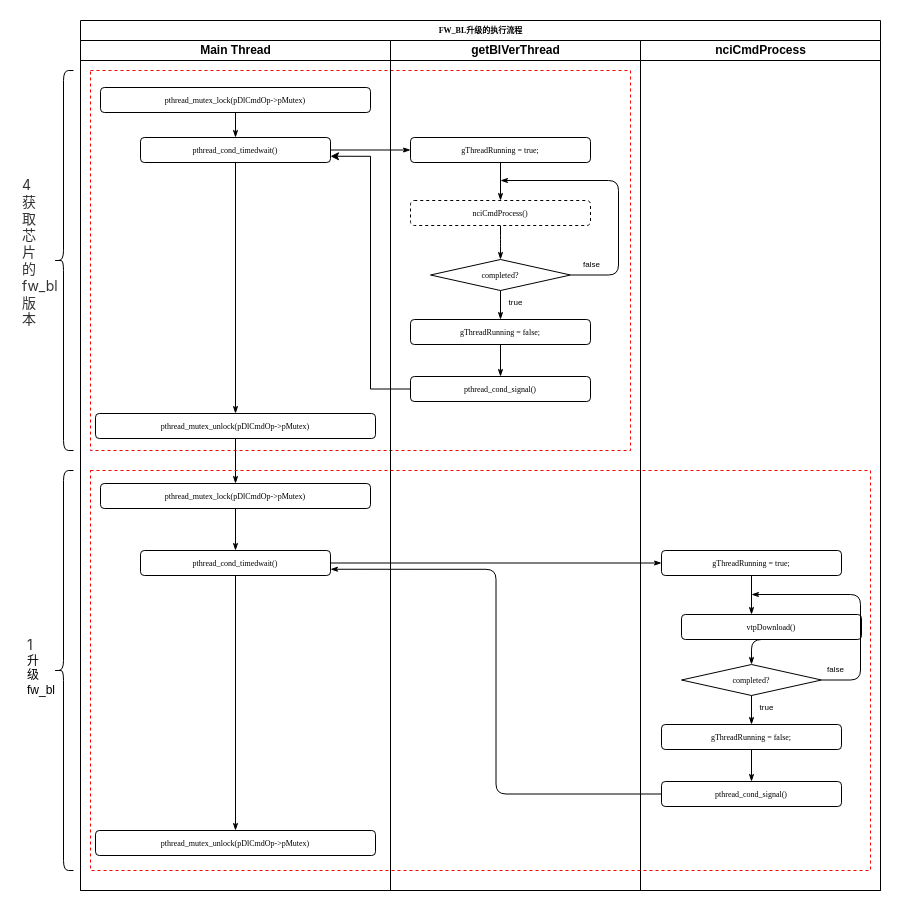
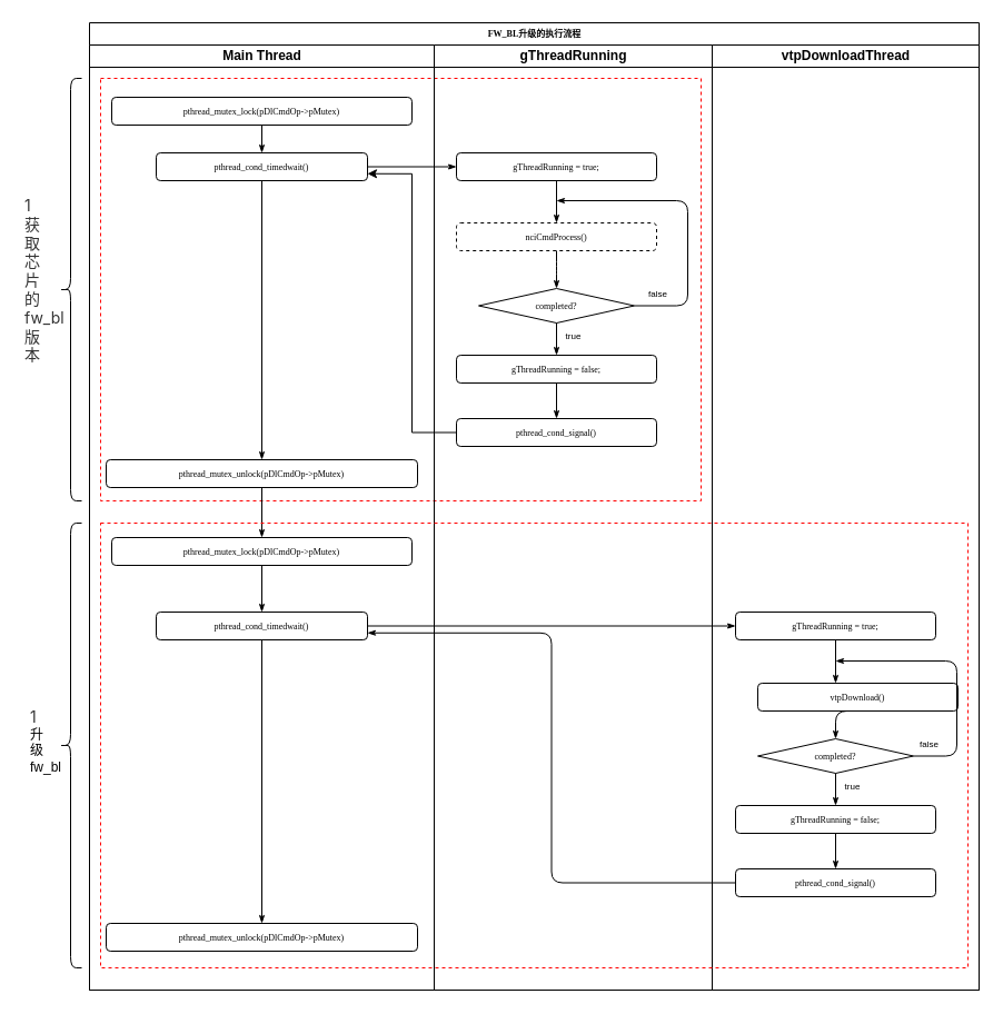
  <mxCell id="0" />
  <mxCell id="1" parent="0" />
  <mxCell id="2" value="" style="whiteSpace=wrap;html=1;dashed=1;fillColor=none;strokeColor=#FF0000;strokeWidth=1;" vertex="1" parent="1"><mxGeometry x="90" y="70" width="540" height="380" as="geometry" /></mxCell>
  <mxCell id="3" value="FW_BL升级的执行流程" style="swimlane;html=1;childLayout=stackLayout;startSize=20;rounded=0;shadow=0;labelBackgroundColor=none;strokeWidth=1;fontFamily=Verdana;fontSize=8;align=center;" parent="1" vertex="1"><mxGeometry x="80" y="20" width="800" height="870" as="geometry" /></mxCell>
  <mxCell id="4" value="Main Thread" style="swimlane;html=1;startSize=20;" parent="3" vertex="1"><mxGeometry y="20" width="310" height="850" as="geometry" /></mxCell>
  <mxCell id="5" value="pthread_cond_timedwait()" style="rounded=1;whiteSpace=wrap;html=1;shadow=0;labelBackgroundColor=none;strokeWidth=1;fontFamily=Verdana;fontSize=8;align=center;" parent="4" vertex="1"><mxGeometry x="60" y="97" width="190" height="25" as="geometry" /></mxCell>
  <mxCell id="6" value="pthread_mutex_unlock(pDlCmdOp-&amp;gt;pMutex)" style="rounded=1;whiteSpace=wrap;html=1;shadow=0;labelBackgroundColor=none;strokeWidth=1;fontFamily=Verdana;fontSize=8;align=center;" parent="4" vertex="1"><mxGeometry x="15" y="373" width="280" height="25" as="geometry" /></mxCell>
  <mxCell id="7" value="pthread_mutex_lock(pDlCmdOp-&amp;gt;pMutex)" style="rounded=1;whiteSpace=wrap;html=1;shadow=0;labelBackgroundColor=none;strokeWidth=1;fontFamily=Verdana;fontSize=8;align=center;" parent="4" vertex="1"><mxGeometry x="20" y="47" width="270" height="25" as="geometry" /></mxCell>
  <mxCell id="8" style="edgeStyle=orthogonalEdgeStyle;rounded=1;html=1;labelBackgroundColor=none;startArrow=none;startFill=0;startSize=5;endArrow=classicThin;endFill=1;endSize=5;jettySize=auto;orthogonalLoop=1;strokeWidth=1;fontFamily=Verdana;fontSize=8;exitX=0.5;exitY=1;exitDx=0;exitDy=0;entryX=0.5;entryY=0;entryDx=0;entryDy=0;" parent="4" source="7" target="5" edge="1"><mxGeometry relative="1" as="geometry"><mxPoint x="284" y="132" as="sourcePoint" /><mxPoint x="80" y="90" as="targetPoint" /></mxGeometry></mxCell>
  <mxCell id="9" style="edgeStyle=orthogonalEdgeStyle;rounded=1;html=1;labelBackgroundColor=none;startArrow=none;startFill=0;startSize=5;endArrow=classicThin;endFill=1;endSize=5;jettySize=auto;orthogonalLoop=1;strokeWidth=1;fontFamily=Verdana;fontSize=8;exitX=0.5;exitY=1;exitDx=0;exitDy=0;" parent="4" source="5" target="6" edge="1"><mxGeometry relative="1" as="geometry"><mxPoint x="165" y="82" as="sourcePoint" /><mxPoint x="165" y="107" as="targetPoint" /></mxGeometry></mxCell>
  <mxCell id="10" value="pthread_cond_timedwait()" style="rounded=1;whiteSpace=wrap;html=1;shadow=0;labelBackgroundColor=none;strokeWidth=1;fontFamily=Verdana;fontSize=8;align=center;" vertex="1" parent="4"><mxGeometry x="60" y="510" width="190" height="25" as="geometry" /></mxCell>
  <mxCell id="11" value="pthread_mutex_unlock(pDlCmdOp-&amp;gt;pMutex)" style="rounded=1;whiteSpace=wrap;html=1;shadow=0;labelBackgroundColor=none;strokeWidth=1;fontFamily=Verdana;fontSize=8;align=center;" vertex="1" parent="4"><mxGeometry x="15" y="790" width="280" height="25" as="geometry" /></mxCell>
  <mxCell id="12" value="pthread_mutex_lock(pDlCmdOp-&amp;gt;pMutex)" style="rounded=1;whiteSpace=wrap;html=1;shadow=0;labelBackgroundColor=none;strokeWidth=1;fontFamily=Verdana;fontSize=8;align=center;" vertex="1" parent="4"><mxGeometry x="20" y="443" width="270" height="25" as="geometry" /></mxCell>
  <mxCell id="13" style="edgeStyle=orthogonalEdgeStyle;rounded=1;html=1;labelBackgroundColor=none;startArrow=none;startFill=0;startSize=5;endArrow=classicThin;endFill=1;endSize=5;jettySize=auto;orthogonalLoop=1;strokeWidth=1;fontFamily=Verdana;fontSize=8;exitX=0.5;exitY=1;exitDx=0;exitDy=0;entryX=0.5;entryY=0;entryDx=0;entryDy=0;" edge="1" parent="4" source="12" target="10"><mxGeometry relative="1" as="geometry"><mxPoint x="-6" y="539" as="sourcePoint" /><mxPoint x="-210" y="497" as="targetPoint" /></mxGeometry></mxCell>
  <mxCell id="14" style="edgeStyle=orthogonalEdgeStyle;rounded=1;html=1;labelBackgroundColor=none;startArrow=none;startFill=0;startSize=5;endArrow=classicThin;endFill=1;endSize=5;jettySize=auto;orthogonalLoop=1;strokeWidth=1;fontFamily=Verdana;fontSize=8;exitX=0.5;exitY=1;exitDx=0;exitDy=0;" edge="1" parent="4" source="10" target="11"><mxGeometry relative="1" as="geometry"><mxPoint x="-125" y="445" as="sourcePoint" /><mxPoint x="-125" y="470" as="targetPoint" /></mxGeometry></mxCell>
  <mxCell id="15" style="edgeStyle=orthogonalEdgeStyle;rounded=1;html=1;labelBackgroundColor=none;startArrow=none;startFill=0;startSize=5;endArrow=classicThin;endFill=1;endSize=5;jettySize=auto;orthogonalLoop=1;strokeWidth=1;fontFamily=Verdana;fontSize=8;exitX=0.5;exitY=1;exitDx=0;exitDy=0;entryX=0.5;entryY=0;entryDx=0;entryDy=0;" edge="1" parent="4" source="6" target="12"><mxGeometry relative="1" as="geometry"><mxPoint x="165" y="474" as="sourcePoint" /><mxPoint x="165" y="514" as="targetPoint" /></mxGeometry></mxCell>
  <mxCell id="16" style="edgeStyle=orthogonalEdgeStyle;rounded=1;html=1;labelBackgroundColor=none;startArrow=none;startFill=0;startSize=5;endArrow=classicThin;endFill=1;endSize=5;jettySize=auto;orthogonalLoop=1;strokeWidth=1;fontFamily=Verdana;fontSize=8" parent="3" source="5" target="18" edge="1"><mxGeometry relative="1" as="geometry" /></mxCell>
- <mxCell id="17" value="getBlVerThread" style="swimlane;html=1;startSize=20;" parent="3" vertex="1"><mxGeometry x="310" y="20" width="250" height="850" as="geometry" /></mxCell>
+ <mxCell id="17" value="gThreadRunning" style="swimlane;html=1;startSize=20;" parent="3" vertex="1"><mxGeometry x="310" y="20" width="250" height="850" as="geometry" /></mxCell>
  <mxCell id="18" value="gThreadRunning = true;&lt;br&gt;" style="rounded=1;whiteSpace=wrap;html=1;shadow=0;labelBackgroundColor=none;strokeWidth=1;fontFamily=Verdana;fontSize=8;align=center;" parent="17" vertex="1"><mxGeometry x="20" y="97" width="180" height="25" as="geometry" /></mxCell>
  <mxCell id="19" value="pthread_cond_signal()" style="rounded=1;whiteSpace=wrap;html=1;shadow=0;labelBackgroundColor=none;strokeWidth=1;fontFamily=Verdana;fontSize=8;align=center;" parent="17" vertex="1"><mxGeometry x="20" y="336" width="180" height="25" as="geometry" /></mxCell>
  <mxCell id="20" value="completed?" style="rhombus;whiteSpace=wrap;html=1;rounded=0;shadow=0;labelBackgroundColor=none;strokeWidth=1;fontFamily=Verdana;fontSize=8;align=center;" parent="17" vertex="1"><mxGeometry x="40" y="219" width="140" height="31" as="geometry" /></mxCell>
  <mxCell id="21" value="gThreadRunning = false;" style="rounded=1;whiteSpace=wrap;html=1;shadow=0;labelBackgroundColor=none;strokeWidth=1;fontFamily=Verdana;fontSize=8;align=center;" parent="17" vertex="1"><mxGeometry x="20" y="279" width="180" height="25" as="geometry" /></mxCell>
  <mxCell id="22" value="" style="edgeStyle=orthogonalEdgeStyle;rounded=1;html=1;labelBackgroundColor=none;startArrow=none;startFill=0;startSize=5;endArrow=classicThin;endFill=1;endSize=5;jettySize=auto;orthogonalLoop=1;strokeWidth=1;fontFamily=Verdana;fontSize=8;exitX=0.5;exitY=1;exitDx=0;exitDy=0;entryX=0.5;entryY=0;entryDx=0;entryDy=0;" parent="17" source="20" target="21" edge="1"><mxGeometry relative="1" as="geometry"><mxPoint x="340.029" y="282" as="sourcePoint" /><mxPoint x="340.029" y="307.021" as="targetPoint" /></mxGeometry></mxCell>
  <mxCell id="23" value="true" style="text;html=1;resizable=0;autosize=1;align=center;verticalAlign=middle;points=[];fillColor=none;strokeColor=none;rounded=0;fontSize=8;" parent="17" vertex="1"><mxGeometry x="105" y="247" width="40" height="30" as="geometry" /></mxCell>
  <mxCell id="24" value="nciCmdProcess()" style="rounded=1;whiteSpace=wrap;html=1;shadow=0;labelBackgroundColor=none;strokeWidth=1;fontFamily=Verdana;fontSize=8;align=center;dashed=1;" parent="17" vertex="1"><mxGeometry x="20" y="160" width="180" height="25" as="geometry" /></mxCell>
  <mxCell id="25" style="edgeStyle=orthogonalEdgeStyle;rounded=1;html=1;labelBackgroundColor=none;startArrow=none;startFill=0;startSize=5;endArrow=classicThin;endFill=1;endSize=5;jettySize=auto;orthogonalLoop=1;strokeWidth=1;fontFamily=Verdana;fontSize=8;exitX=0.5;exitY=1;exitDx=0;exitDy=0;entryX=0.5;entryY=0;entryDx=0;entryDy=0;" parent="17" source="18" target="24" edge="1"><mxGeometry relative="1" as="geometry"><mxPoint x="340.029" y="225" as="sourcePoint" /><mxPoint x="340.029" y="250.021" as="targetPoint" /></mxGeometry></mxCell>
  <mxCell id="26" style="edgeStyle=orthogonalEdgeStyle;rounded=1;html=1;labelBackgroundColor=none;startArrow=none;startFill=0;startSize=5;endArrow=classicThin;endFill=1;endSize=5;jettySize=auto;orthogonalLoop=1;strokeWidth=1;fontFamily=Verdana;fontSize=8;entryX=0.5;entryY=0;entryDx=0;entryDy=0;" parent="17" source="24" target="20" edge="1"><mxGeometry relative="1" as="geometry"><mxPoint x="110" y="190" as="sourcePoint" /><mxPoint x="120" y="170" as="targetPoint" /></mxGeometry></mxCell>
  <mxCell id="27" value="false" style="text;html=1;resizable=0;autosize=1;align=center;verticalAlign=middle;points=[];fillColor=none;strokeColor=none;rounded=0;fontSize=8;" parent="17" vertex="1"><mxGeometry x="176" y="209" width="50" height="30" as="geometry" /></mxCell>
  <mxCell id="28" style="edgeStyle=orthogonalEdgeStyle;rounded=1;html=1;labelBackgroundColor=none;startArrow=none;startFill=0;startSize=5;endArrow=classicThin;endFill=1;endSize=5;jettySize=auto;orthogonalLoop=1;strokeWidth=1;fontFamily=Verdana;fontSize=8;exitX=0.5;exitY=1;exitDx=0;exitDy=0;entryX=0.5;entryY=0;entryDx=0;entryDy=0;" edge="1" parent="17" source="21" target="19"><mxGeometry relative="1" as="geometry"><mxPoint x="340.029" y="201" as="sourcePoint" /><mxPoint x="340.029" y="226.021" as="targetPoint" /></mxGeometry></mxCell>
- <mxCell id="29" value="nciCmdProcess" style="swimlane;html=1;startSize=20;" parent="3" vertex="1"><mxGeometry x="560" y="20" width="240" height="850" as="geometry" /></mxCell>
+ <mxCell id="29" value="vtpDownloadThread" style="swimlane;html=1;startSize=20;" parent="3" vertex="1"><mxGeometry x="560" y="20" width="240" height="850" as="geometry" /></mxCell>
  <mxCell id="30" value="gThreadRunning = true;" style="rounded=1;whiteSpace=wrap;html=1;shadow=0;labelBackgroundColor=none;strokeWidth=1;fontFamily=Verdana;fontSize=8;align=center;" vertex="1" parent="29"><mxGeometry x="21" y="510" width="180" height="25" as="geometry" /></mxCell>
  <mxCell id="31" value="vtpDownload()" style="rounded=1;whiteSpace=wrap;html=1;shadow=0;labelBackgroundColor=none;strokeWidth=1;fontFamily=Verdana;fontSize=8;align=center;" vertex="1" parent="29"><mxGeometry x="41" y="574" width="180" height="25" as="geometry" /></mxCell>
  <mxCell id="32" value="pthread_cond_signal()" style="rounded=1;whiteSpace=wrap;html=1;shadow=0;labelBackgroundColor=none;strokeWidth=1;fontFamily=Verdana;fontSize=8;align=center;" vertex="1" parent="29"><mxGeometry x="21" y="741" width="180" height="25" as="geometry" /></mxCell>
  <mxCell id="33" value="completed?" style="rhombus;whiteSpace=wrap;html=1;rounded=0;shadow=0;labelBackgroundColor=none;strokeWidth=1;fontFamily=Verdana;fontSize=8;align=center;" vertex="1" parent="29"><mxGeometry x="41" y="624" width="140" height="31" as="geometry" /></mxCell>
  <mxCell id="34" value="gThreadRunning = false;" style="rounded=1;whiteSpace=wrap;html=1;shadow=0;labelBackgroundColor=none;strokeWidth=1;fontFamily=Verdana;fontSize=8;align=center;" vertex="1" parent="29"><mxGeometry x="21" y="684" width="180" height="25" as="geometry" /></mxCell>
  <mxCell id="35" value="" style="edgeStyle=orthogonalEdgeStyle;rounded=1;html=1;labelBackgroundColor=none;startArrow=none;startFill=0;startSize=5;endArrow=classicThin;endFill=1;endSize=5;jettySize=auto;orthogonalLoop=1;strokeWidth=1;fontFamily=Verdana;fontSize=8;exitX=0.5;exitY=1;exitDx=0;exitDy=0;entryX=0.5;entryY=0;entryDx=0;entryDy=0;" edge="1" parent="29" source="33" target="34"><mxGeometry relative="1" as="geometry"><mxPoint x="-258.971" y="617" as="sourcePoint" /><mxPoint x="-258.971" y="642.021" as="targetPoint" /></mxGeometry></mxCell>
  <mxCell id="36" value="true" style="text;html=1;resizable=0;autosize=1;align=center;verticalAlign=middle;points=[];fillColor=none;strokeColor=none;rounded=0;fontSize=8;" vertex="1" parent="29"><mxGeometry x="106" y="652" width="40" height="30" as="geometry" /></mxCell>
  <mxCell id="37" style="edgeStyle=orthogonalEdgeStyle;rounded=1;html=1;labelBackgroundColor=none;startArrow=none;startFill=0;startSize=5;endArrow=classicThin;endFill=1;endSize=5;jettySize=auto;orthogonalLoop=1;strokeWidth=1;fontFamily=Verdana;fontSize=8;exitX=0.5;exitY=1;exitDx=0;exitDy=0;entryX=0.5;entryY=0;entryDx=0;entryDy=0;" edge="1" parent="29" source="34" target="32"><mxGeometry relative="1" as="geometry"><mxPoint x="-258.971" y="536" as="sourcePoint" /><mxPoint x="-258.971" y="561.021" as="targetPoint" /></mxGeometry></mxCell>
  <mxCell id="38" style="edgeStyle=orthogonalEdgeStyle;rounded=1;html=1;labelBackgroundColor=none;startArrow=none;startFill=0;startSize=5;endArrow=classicThin;endFill=1;endSize=5;jettySize=auto;orthogonalLoop=1;strokeWidth=1;fontFamily=Verdana;fontSize=8;exitX=0.5;exitY=1;exitDx=0;exitDy=0;" edge="1" parent="29" source="30"><mxGeometry relative="1" as="geometry"><mxPoint x="121.0" y="719" as="sourcePoint" /><mxPoint x="111" y="574" as="targetPoint" /></mxGeometry></mxCell>
  <mxCell id="39" style="edgeStyle=orthogonalEdgeStyle;rounded=1;html=1;labelBackgroundColor=none;startArrow=none;startFill=0;startSize=5;endArrow=classicThin;endFill=1;endSize=5;jettySize=auto;orthogonalLoop=1;strokeWidth=1;fontFamily=Verdana;fontSize=8;exitX=0.5;exitY=1;exitDx=0;exitDy=0;entryX=0.5;entryY=0;entryDx=0;entryDy=0;" edge="1" parent="29" source="31" target="33"><mxGeometry relative="1" as="geometry"><mxPoint x="121.0" y="559" as="sourcePoint" /><mxPoint x="121.0" y="584" as="targetPoint" /></mxGeometry></mxCell>
  <mxCell id="40" value="false" style="text;html=1;resizable=0;autosize=1;align=center;verticalAlign=middle;points=[];fillColor=none;strokeColor=none;rounded=0;fontSize=8;" vertex="1" parent="29"><mxGeometry x="170" y="614" width="50" height="30" as="geometry" /></mxCell>
  <mxCell id="41" value="" style="edgeStyle=orthogonalEdgeStyle;rounded=0;orthogonalLoop=1;jettySize=auto;html=1;fontSize=8;entryX=1;entryY=0.75;entryDx=0;entryDy=0;exitX=0;exitY=0.5;exitDx=0;exitDy=0;" parent="3" target="5" edge="1" source="19"><mxGeometry relative="1" as="geometry"><mxPoint x="330" y="272.5" as="sourcePoint" /><mxPoint x="280.029" y="182" as="targetPoint" /></mxGeometry></mxCell>
  <mxCell id="42" style="edgeStyle=orthogonalEdgeStyle;rounded=1;html=1;labelBackgroundColor=none;startArrow=none;startFill=0;startSize=5;endArrow=classicThin;endFill=1;endSize=5;jettySize=auto;orthogonalLoop=1;strokeWidth=1;fontFamily=Verdana;fontSize=8;entryX=0;entryY=0.5;entryDx=0;entryDy=0;exitX=1;exitY=0.5;exitDx=0;exitDy=0;" edge="1" parent="3" source="10" target="30"><mxGeometry relative="1" as="geometry"><mxPoint x="361.25" y="554.0" as="sourcePoint" /><mxPoint x="455" y="554.0" as="targetPoint" /></mxGeometry></mxCell>
  <mxCell id="43" style="edgeStyle=orthogonalEdgeStyle;rounded=1;html=1;labelBackgroundColor=none;startArrow=none;startFill=0;startSize=5;endArrow=classicThin;endFill=1;endSize=5;jettySize=auto;orthogonalLoop=1;strokeWidth=1;fontFamily=Verdana;fontSize=8;exitX=0;exitY=0.5;exitDx=0;exitDy=0;entryX=1;entryY=0.75;entryDx=0;entryDy=0;" edge="1" parent="3" source="32" target="10"><mxGeometry relative="1" as="geometry"><mxPoint x="681" y="739" as="sourcePoint" /><mxPoint x="190" y="580" as="targetPoint" /></mxGeometry></mxCell>
  <mxCell id="44" style="edgeStyle=orthogonalEdgeStyle;rounded=1;html=1;labelBackgroundColor=none;startArrow=none;startFill=0;startSize=5;endArrow=classicThin;endFill=1;endSize=5;jettySize=auto;orthogonalLoop=1;strokeWidth=1;fontFamily=Verdana;fontSize=8;exitX=1;exitY=0.5;exitDx=0;exitDy=0;" parent="1" source="20" edge="1"><mxGeometry relative="1" as="geometry"><mxPoint x="730" y="265" as="sourcePoint" /><mxPoint x="500" y="180" as="targetPoint" /><Array as="points"><mxPoint x="618" y="274" /><mxPoint x="618" y="180" /></Array></mxGeometry></mxCell>
  <mxCell id="45" style="edgeStyle=orthogonalEdgeStyle;rounded=1;html=1;labelBackgroundColor=none;startArrow=none;startFill=0;startSize=5;endArrow=classicThin;endFill=1;endSize=5;jettySize=auto;orthogonalLoop=1;strokeWidth=1;fontFamily=Verdana;fontSize=8;exitX=1;exitY=0.5;exitDx=0;exitDy=0;" edge="1" parent="1" source="33"><mxGeometry relative="1" as="geometry"><mxPoint x="761" y="649" as="sourcePoint" /><mxPoint x="751" y="594" as="targetPoint" /><Array as="points"><mxPoint x="860" y="680" /><mxPoint x="860" y="594" /></Array></mxGeometry></mxCell>
  <mxCell id="46" value="" style="whiteSpace=wrap;html=1;dashed=1;strokeColor=#FF0000;strokeWidth=1;fillColor=none;" vertex="1" parent="1"><mxGeometry x="90" y="470" width="780" height="400" as="geometry" /></mxCell>
  <mxCell id="47" value="" style="shape=curlyBracket;whiteSpace=wrap;html=1;rounded=1;strokeColor=#000000;strokeWidth=1;fillColor=none;" vertex="1" parent="1"><mxGeometry x="53" y="70" width="20" height="380" as="geometry" /></mxCell>
- <mxCell id="48" value="&lt;span style=&quot;color: rgb(51, 51, 51); font-family: -apple-system, BlinkMacSystemFont, &amp;quot;Segoe UI&amp;quot;, Roboto, Oxygen, Ubuntu, &amp;quot;Fira Sans&amp;quot;, &amp;quot;Droid Sans&amp;quot;, &amp;quot;Helvetica Neue&amp;quot;, sans-serif; font-size: 14px; font-style: normal; font-variant-ligatures: normal; font-variant-caps: normal; font-weight: 400; letter-spacing: normal; orphans: 2; text-align: left; text-indent: 0px; text-transform: none; widows: 2; word-spacing: 0px; -webkit-text-stroke-width: 0px; background-color: rgb(255, 255, 255); text-decoration-style: initial; text-decoration-color: initial; float: none; display: inline !important;&quot;&gt;4&lt;br&gt;获&lt;br&gt;取&lt;br&gt;芯&lt;br&gt;片&lt;br&gt;的&lt;br&gt;fw_bl&lt;br&gt;版&lt;br&gt;本&lt;/span&gt;" style="text;whiteSpace=wrap;html=1;" vertex="1" parent="1"><mxGeometry x="20" y="170" width="180" height="40" as="geometry" /></mxCell>
+ <mxCell id="48" value="&lt;span style=&quot;color: rgb(51, 51, 51); font-family: -apple-system, BlinkMacSystemFont, &amp;quot;Segoe UI&amp;quot;, Roboto, Oxygen, Ubuntu, &amp;quot;Fira Sans&amp;quot;, &amp;quot;Droid Sans&amp;quot;, &amp;quot;Helvetica Neue&amp;quot;, sans-serif; font-size: 14px; font-style: normal; font-variant-ligatures: normal; font-variant-caps: normal; font-weight: 400; letter-spacing: normal; orphans: 2; text-align: left; text-indent: 0px; text-transform: none; widows: 2; word-spacing: 0px; -webkit-text-stroke-width: 0px; background-color: rgb(255, 255, 255); text-decoration-style: initial; text-decoration-color: initial; float: none; display: inline !important;&quot;&gt;1&lt;br&gt;获&lt;br&gt;取&lt;br&gt;芯&lt;br&gt;片&lt;br&gt;的&lt;br&gt;fw_bl&lt;br&gt;版&lt;br&gt;本&lt;/span&gt;" style="text;whiteSpace=wrap;html=1;" vertex="1" parent="1"><mxGeometry x="20" y="170" width="180" height="40" as="geometry" /></mxCell>
  <mxCell id="49" value="" style="shape=curlyBracket;whiteSpace=wrap;html=1;rounded=1;strokeColor=#000000;strokeWidth=1;fillColor=none;" vertex="1" parent="1"><mxGeometry x="53" y="470" width="20" height="400" as="geometry" /></mxCell>
  <mxCell id="50" value="&lt;font face=&quot;-apple-system, BlinkMacSystemFont, Segoe UI, Roboto, Oxygen, Ubuntu, Fira Sans, Droid Sans, Helvetica Neue, sans-serif&quot; color=&quot;#333333&quot;&gt;&lt;span style=&quot;font-size: 14px; background-color: rgb(255, 255, 255);&quot;&gt;1&lt;br&gt;&lt;/span&gt;&lt;/font&gt;升&lt;br&gt;级&lt;br&gt;fw_bl" style="text;whiteSpace=wrap;html=1;" vertex="1" parent="1"><mxGeometry x="25" y="630" width="180" height="40" as="geometry" /></mxCell>
